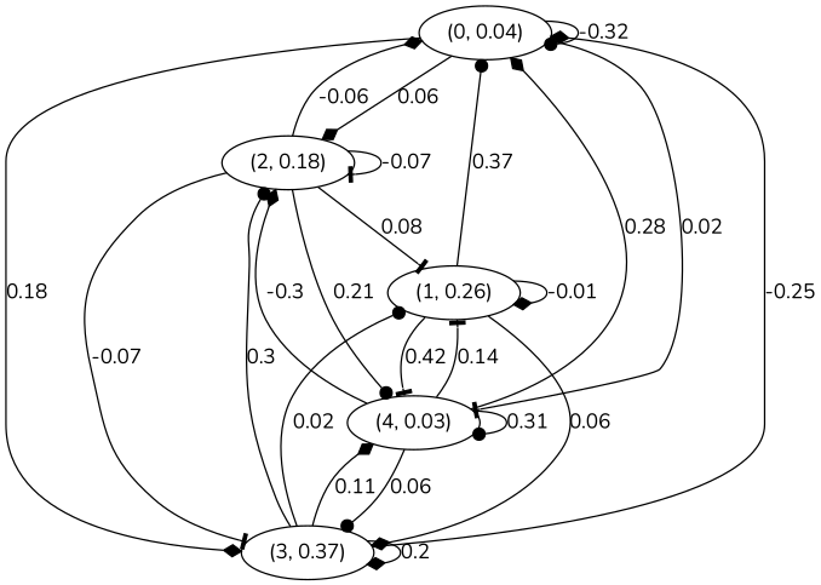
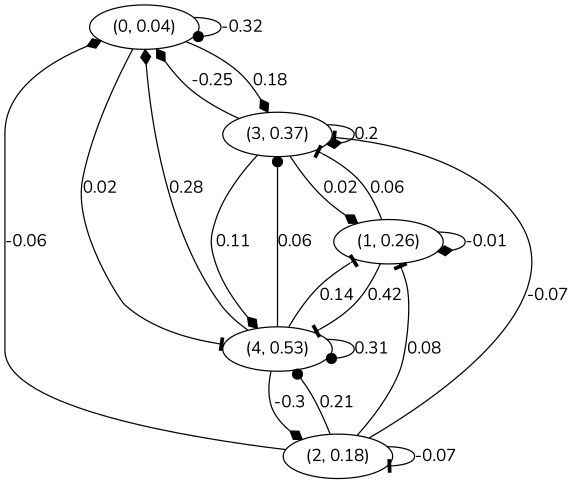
  digraph {
    fontname=Nunito
    node [fontname=Nunito]
    edge [arrowhead=diamond fontname=Nunito]
    n1 [label="(0, 0.04)"]
    n2 [label="(2, 0.18)"]
    n3 [label="(3, 0.37)"]
-   n4 [label="(4, 0.03)"]
+   n4 [label="(4, 0.53)"]
    n5 [label="(1, 0.26)"]
    n1 -> n1 [arrowhead=dot label=-0.32]
-   n1 -> n2 [label=0.06]
    n1 -> n3 [label=0.18]
    n1 -> n4 [arrowhead=tee label=0.02]
    n2 -> n1 [label=-0.06]
    n2 -> n2 [arrowhead=tee label=-0.07]
    n2 -> n3 [arrowhead=tee label=-0.07]
    n2 -> n4 [arrowhead=dot label=0.21]
    n2 -> n5 [arrowhead=tee label=0.08]
    n3 -> n1 [label=-0.25]
-   n3 -> n2 [arrowhead=dot label=0.3]
    n3 -> n3 [label=0.2]
    n3 -> n4 [label=0.11]
-   n3 -> n5 [arrowhead=dot label=0.02]
+   n3 -> n5 [label=0.02]
    n4 -> n1 [label=0.28]
    n4 -> n2 [label=-0.3]
    n4 -> n3 [arrowhead=dot label=0.06]
    n4 -> n4 [arrowhead=dot label=0.31]
    n4 -> n5 [arrowhead=tee label=0.14]
-   n5 -> n1 [arrowhead=dot label=0.37]
-   n5 -> n3 [label=0.06]
+   n5 -> n3 [arrowhead=tee label=0.06]
    n5 -> n4 [arrowhead=tee label=0.42]
    n5 -> n5 [label=-0.01]
  }
